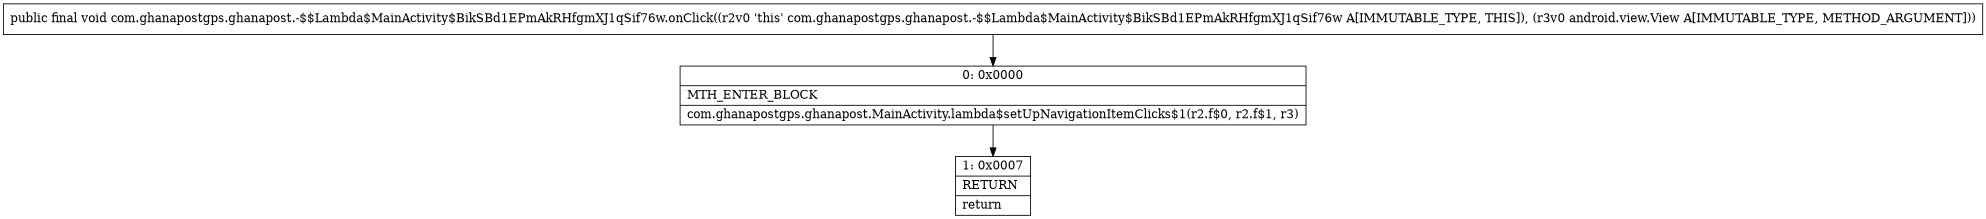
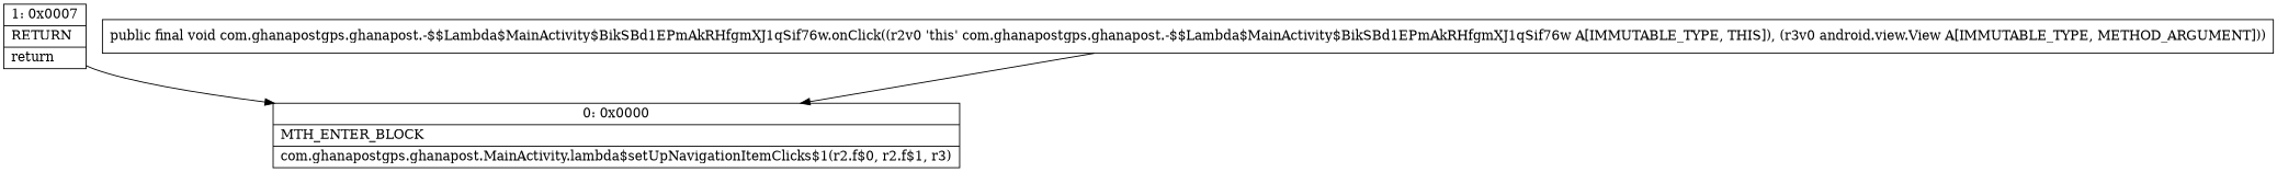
  digraph {
    fontname="DejaVu Serif"
    node [shape=record fontname="DejaVu Serif"]
    edge [fontname="DejaVu Serif"]
    n1 [label="{0\:\ 0x0000|MTH_ENTER_BLOCK\l|com.ghanapostgps.ghanapost.MainActivity.lambda$setUpNavigationItemClicks$1(r2.f$0, r2.f$1, r3)\l}"]
    n2 [label="{1\:\ 0x0007|RETURN\l|return\l}"]
    n3 [label="{public final void com.ghanapostgps.ghanapost.\-$$Lambda$MainActivity$BikSBd1EPmAkRHfgmXJ1qSif76w.onClick((r2v0 'this' com.ghanapostgps.ghanapost.\-$$Lambda$MainActivity$BikSBd1EPmAkRHfgmXJ1qSif76w A[IMMUTABLE_TYPE, THIS]), (r3v0 android.view.View A[IMMUTABLE_TYPE, METHOD_ARGUMENT])) }"]
-   n1 -> n2
+   n2 -> n1
    n3 -> n1
  }
